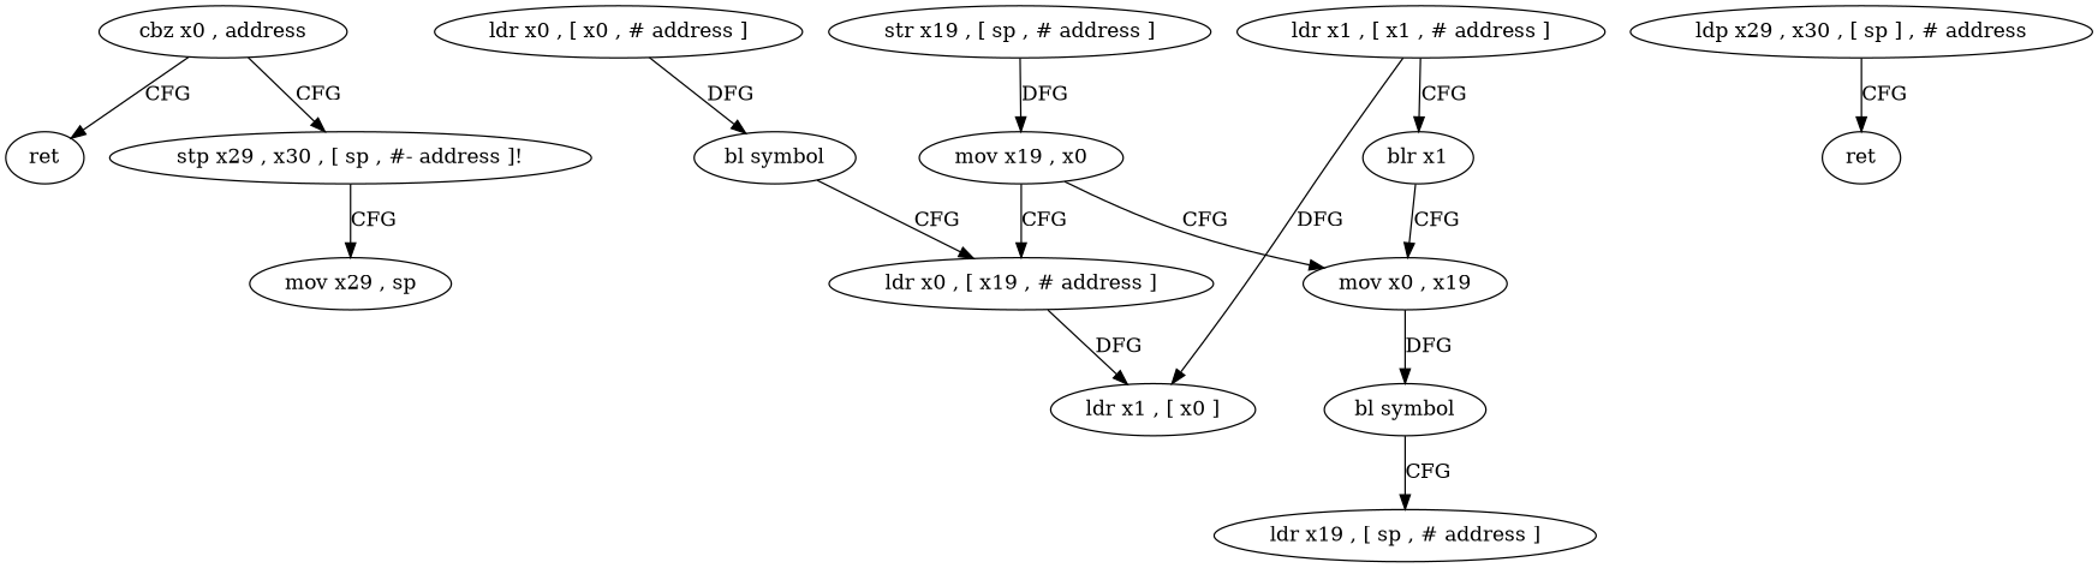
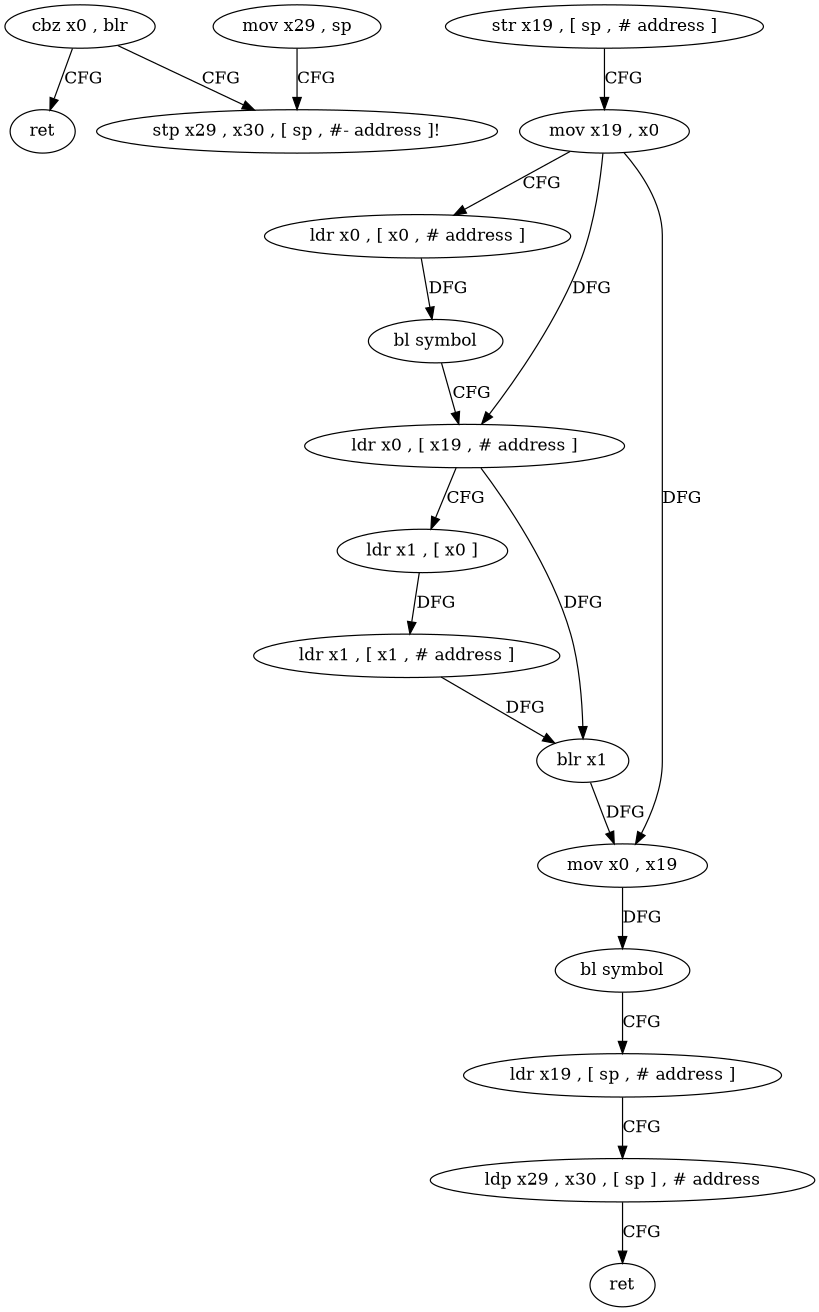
  digraph {
-   n1 [label="cbz x0 , address"]
+   n1 [label="cbz x0 , blr"]
    n2 [label=ret]
    n3 [label="stp x29 , x30 , [ sp , #- address ]!"]
    n4 [label="mov x29 , sp"]
    n5 [label="str x19 , [ sp , # address ]"]
    n6 [label="mov x19 , x0"]
    n7 [label="ldr x0 , [ x0 , # address ]"]
    n8 [label="ldr x0 , [ x19 , # address ]"]
    n9 [label="mov x0 , x19"]
    n10 [label="bl symbol"]
    n11 [label="ldr x1 , [ x0 ]"]
    n12 [label="blr x1"]
    n13 [label="bl symbol"]
    n14 [label="ldr x1 , [ x1 , # address ]"]
    n15 [label="ldr x19 , [ sp , # address ]"]
    n16 [label="ldp x29 , x30 , [ sp ] , # address"]
    n17 [label=ret]
    n1 -> n2 [label=CFG]
    n1 -> n3 [label=CFG]
-   n3 -> n4 [label=CFG]
-   n5 -> n6 [label=DFG]
-   n6 -> n8 [label=CFG]
-   n6 -> n9 [label=CFG]
+   n4 -> n3 [label=CFG]
+   n5 -> n6 [label=CFG]
+   n6 -> n7 [label=CFG]
+   n6 -> n8 [label=DFG]
+   n6 -> n9 [label=DFG]
    n7 -> n10 [label=DFG]
-   n8 -> n11 [label=DFG]
+   n8 -> n11 [label=CFG]
+   n8 -> n12 [label=DFG]
    n9 -> n13 [label=DFG]
    n10 -> n8 [label=CFG]
-   n14 -> n11 [label=DFG]
-   n12 -> n9 [label=CFG]
+   n11 -> n14 [label=DFG]
+   n12 -> n9 [label=DFG]
    n13 -> n15 [label=CFG]
-   n14 -> n12 [label=CFG]
+   n14 -> n12 [label=DFG]
+   n15 -> n16 [label=CFG]
    n16 -> n17 [label=CFG]
  }
